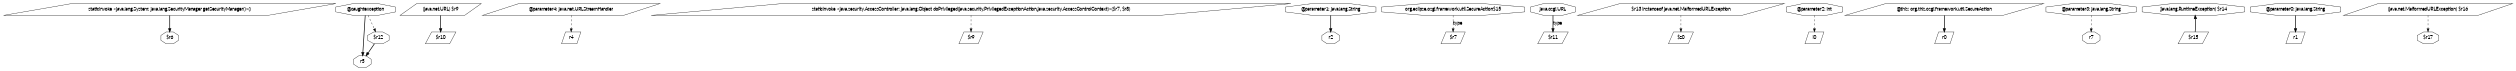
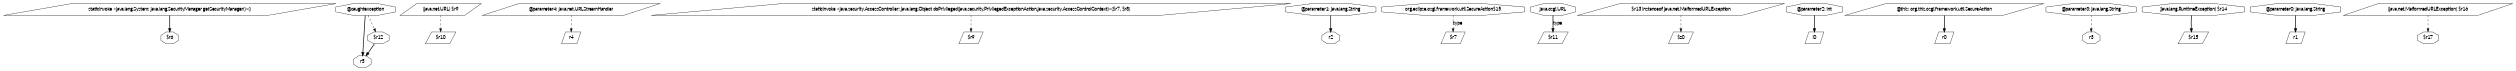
  digraph {
    fontname=Lato
    node [fontname=Lato shape=parallelogram]
    edge [fontname=Lato style=bold]
    n1 [label="staticinvoke <java.lang.System: java.lang.SecurityManager getSecurityManager()>()"]
    n2 [label="$r6" shape=octagon]
    n3 [label="@caughtexception" shape=octagon]
    n4 [label=r5 shape=octagon]
    n5 [label="$r12" shape=octagon]
    n6 [label="(java.net.URL) $r9"]
    n7 [label="$r10"]
    n8 [label="@parameter4: java.net.URLStreamHandler"]
    n9 [label=r4]
    n10 [label="staticinvoke <java.security.AccessController: java.lang.Object doPrivileged(java.security.PrivilegedExceptionAction,java.security.AccessControlContext)>($r7, $r8)"]
    n11 [label="$r9"]
    n12 [label="@parameter1: java.lang.String" shape=octagon]
    n13 [label=r2 shape=octagon]
    n14 [label="org.eclipse.osgi.framework.util.SecureAction$15" shape=octagon]
    n15 [label="$r7"]
    n16 [label="java.osgi.URL" shape=octagon]
    n17 [label="$r11"]
    n18 [label="$r13 instanceof java.net.MalformedURLException"]
    n19 [label="$z0"]
    n20 [label="@parameter2: int" shape=octagon]
    n21 [label=i0]
    n22 [label="@this: org.this.osgi.framework.util.SecureAction"]
    n23 [label=r0]
    n24 [label="@parameter3: java.lang.String" shape=octagon]
-   n25 [label=r7 shape=octagon]
+   n25 [label=r3 shape=octagon]
    n26 [label="(java.lang.RuntimeException) $r14" shape=octagon]
    n27 [label="$r15"]
    n28 [label="@parameter0: java.lang.String" shape=octagon]
    n29 [label=r1]
    n30 [label="(java.net.MalformedURLException) $r16"]
    n31 [label="$r17" shape=octagon]
    n1 -> n2
    n3 -> n4
    n3 -> n5 [style=dashed]
    n5 -> n4
-   n6 -> n7
+   n6 -> n7 [style=dashed]
    n8 -> n9 [style=dashed]
    n10 -> n11 [style=dashed]
    n12 -> n13
    n14 -> n15 [label=type style=dashed]
    n16 -> n17 [label=type]
    n18 -> n19 [style=dashed]
-   n20 -> n21 [style=dashed]
+   n20 -> n21
    n22 -> n23
    n24 -> n25 [style=dashed]
-   n27 -> n26
+   n26 -> n27
    n28 -> n29
    n30 -> n31 [style=dashed]
  }
